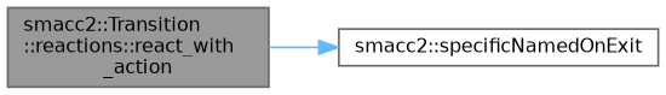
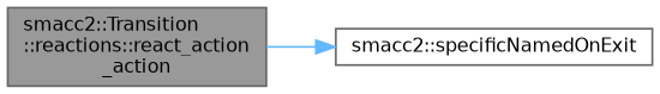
  digraph {
    rankdir=LR
    node [fontname=Helvetica fontsize=10 shape=box style=filled]
-   n1 [color=gray40 fillcolor=grey60 fontcolor=black height=0.2 label="smacc2::Transition\l::reactions::react_with\l_action" width=0.4]
+   n1 [color=gray40 fillcolor=grey60 fontcolor=black height=0.2 label="smacc2::Transition\l::reactions::react_action\l_action" width=0.4]
    n2 [color=grey40 fillcolor=white height=0.2 label="smacc2::specificNamedOnExit" width=0.4]
    n1 -> n2 [color=steelblue1 fontname=Helvetica fontsize=10 labelfontname=Helvetica labelfontsize=10 style=solid]
  }
